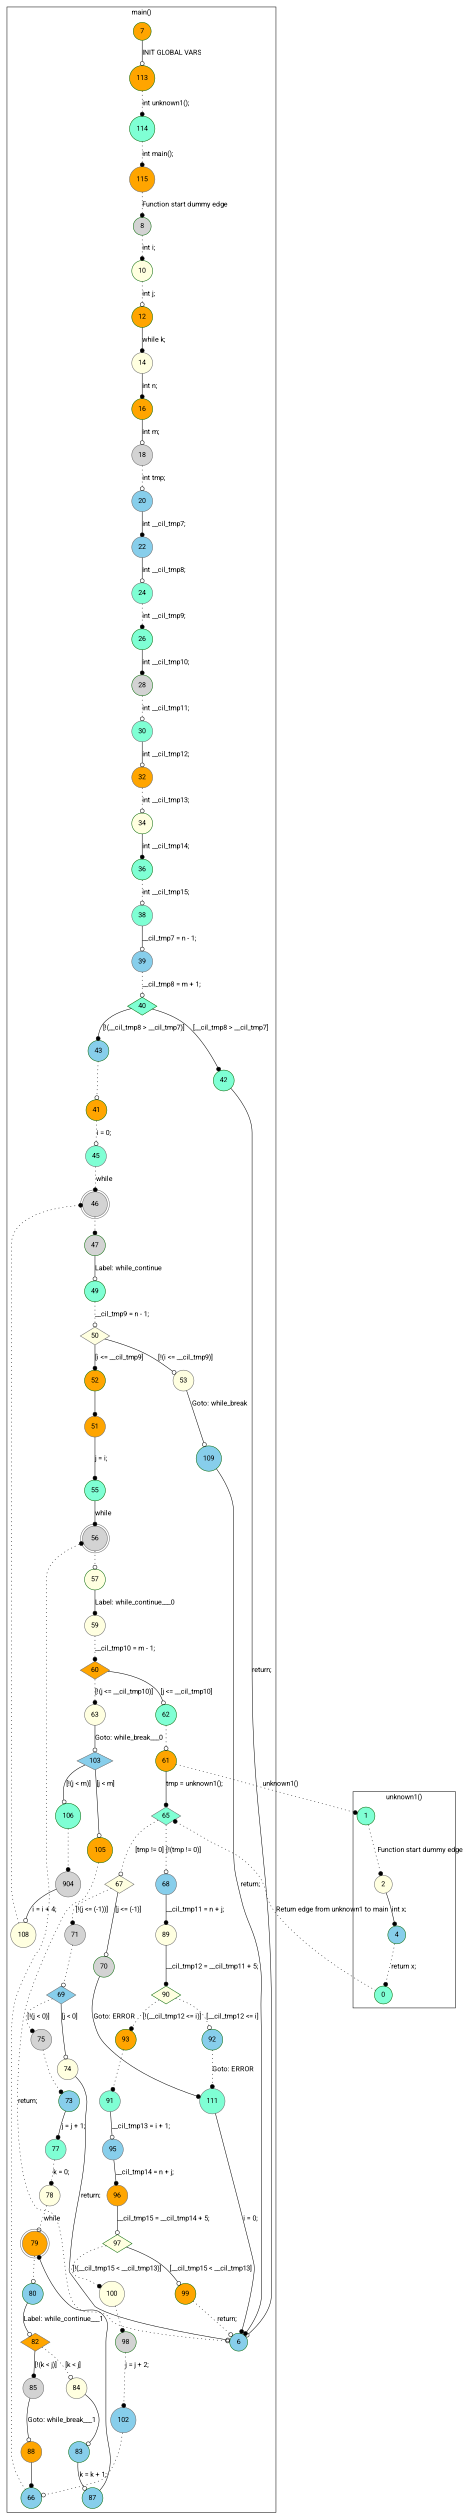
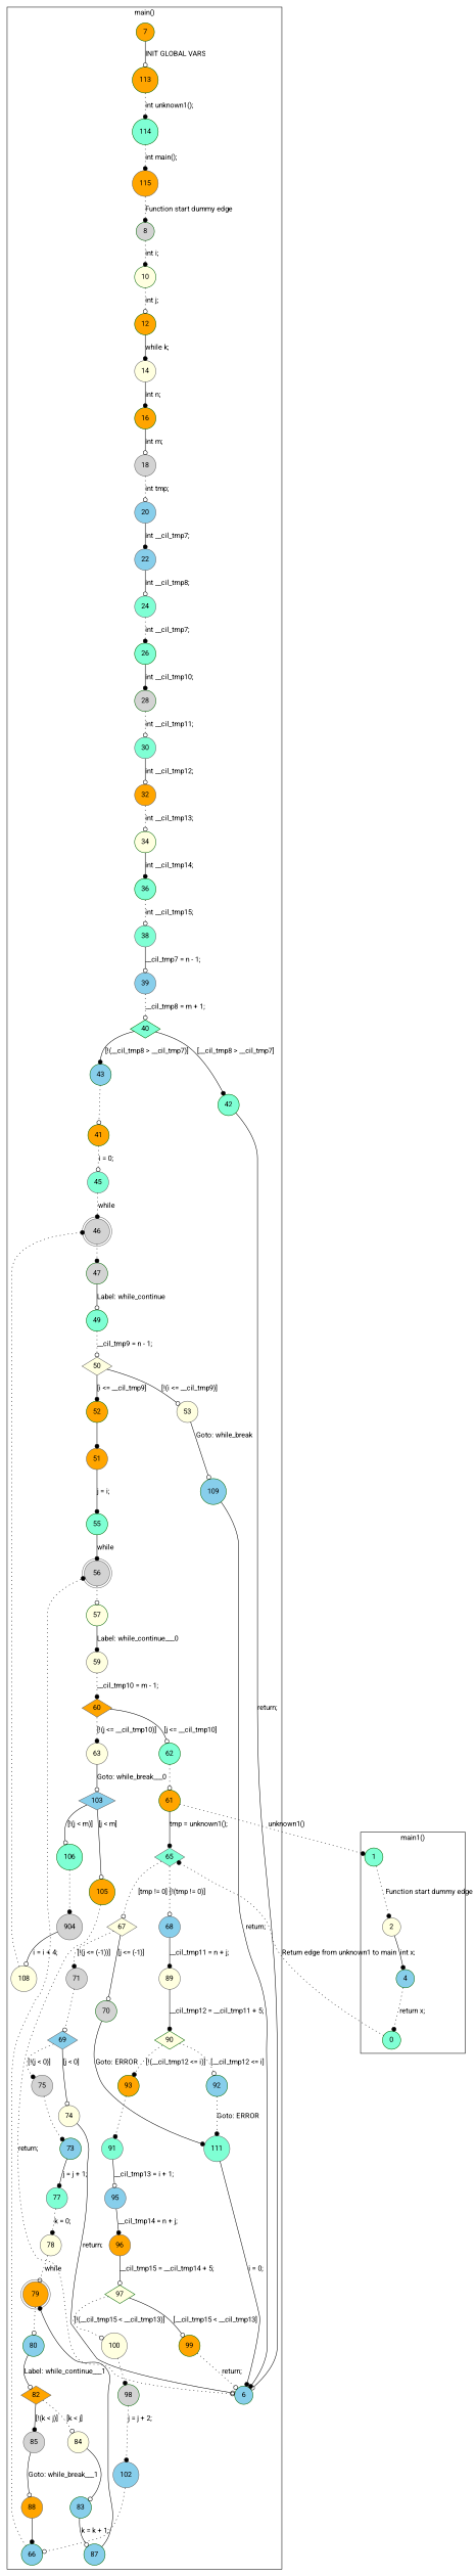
  digraph {
    fontname=Roboto
    node [color=gray40 fillcolor=aquamarine fontname=Roboto shape=circle style=filled]
    edge [arrowhead=dot fontname=Roboto style=solid]
    1 [color=darkgreen]
    2 [fillcolor=lightyellow]
    4 [color=darkgreen fillcolor=skyblue]
    0 [color=darkgreen]
    40 [color=darkgreen shape=diamond]
    43 [color=darkgreen fillcolor=skyblue]
    42 [color=darkgreen]
    46 [fillcolor=lightgrey shape=doublecircle]
    47 [color=darkgreen fillcolor=lightgrey]
    50 [fillcolor=lightyellow shape=diamond]
    53 [fillcolor=lightyellow]
    52 [color=darkgreen fillcolor=orange]
    56 [fillcolor=lightgrey shape=doublecircle]
    57 [color=darkgreen fillcolor=lightyellow]
    60 [fillcolor=orange shape=diamond]
    63 [fillcolor=lightyellow]
    62 [color=darkgreen]
    65 [shape=diamond]
    67 [fillcolor=lightyellow shape=diamond]
    68 [fillcolor=skyblue]
    71 [fillcolor=lightgrey]
    70 [color=darkgreen fillcolor=lightgrey]
    69 [fillcolor=skyblue shape=diamond]
    75 [fillcolor=lightgrey]
    74 [fillcolor=lightyellow]
    79 [fillcolor=orange shape=doublecircle]
    80 [color=darkgreen fillcolor=skyblue]
    82 [fillcolor=orange shape=diamond]
    85 [fillcolor=lightgrey]
    84 [fillcolor=lightyellow]
    90 [color=darkgreen fillcolor=lightyellow shape=diamond]
    93 [color=darkgreen fillcolor=orange]
    92 [color=darkgreen fillcolor=skyblue]
    97 [color=darkgreen fillcolor=lightyellow shape=diamond]
    100 [fillcolor=lightyellow]
    99 [color=darkgreen fillcolor=orange]
    103 [fillcolor=skyblue shape=diamond]
    106 [color=darkgreen]
    105 [color=darkgreen fillcolor=orange]
    7 [color=darkgreen fillcolor=orange]
    113 [color=darkgreen fillcolor=orange]
    114 [color=darkgreen]
    115 [fillcolor=orange]
    8 [color=darkgreen fillcolor=lightgrey]
    10 [color=darkgreen fillcolor=lightyellow]
    12 [color=darkgreen fillcolor=orange]
    14 [fillcolor=lightyellow]
    16 [color=darkgreen fillcolor=orange]
    18 [fillcolor=lightgrey]
    20 [fillcolor=skyblue]
    22 [fillcolor=skyblue]
    24
    26 [color=darkgreen]
    28 [color=darkgreen fillcolor=lightgrey]
    30
    32 [fillcolor=orange]
    34 [color=darkgreen fillcolor=lightyellow]
    36 [color=darkgreen]
    38
    39 [fillcolor=skyblue]
    41 [color=darkgreen fillcolor=orange]
    6 [color=darkgreen fillcolor=skyblue]
    45
    49 [color=darkgreen]
    109 [color=darkgreen fillcolor=skyblue]
    51 [fillcolor=orange]
    55 [color=darkgreen]
    59 [fillcolor=lightyellow]
    61 [color=darkgreen fillcolor=orange]
    89 [fillcolor=lightyellow]
    111
    73 [color=darkgreen fillcolor=skyblue]
    77
    78 [fillcolor=lightyellow]
    88 [fillcolor=orange]
    83 [color=darkgreen fillcolor=skyblue]
    87 [color=darkgreen fillcolor=skyblue]
    66 [color=darkgreen fillcolor=skyblue]
    91
    95 [fillcolor=skyblue]
    96 [fillcolor=orange]
    98 [color=darkgreen fillcolor=lightgrey]
    102 [fillcolor=skyblue]
    n84 [fillcolor=lightgrey label=904]
    108 [fillcolor=lightyellow]
    subgraph cluster_1 {
-     label="unknown1()"
+     label="main1()"
      1
      2
      4
      0
    }
    subgraph cluster_2 {
      label="main()"
      40
      43
      42
      46
      47
      50
      53
      52
      56
      57
      60
      63
      62
      65
      67
      68
      71
      70
      69
      75
      74
      79
      80
      82
      85
      84
      90
      93
      92
      97
      100
      99
      103
      106
      105
      7
      113
      114
      115
      8
      10
      12
      14
      16
      18
      20
      22
      24
      26
      28
      30
      32
      34
      36
      38
      39
      41
      6
      45
      49
      109
      51
      55
      59
      61
      89
      111
      73
      77
      78
      88
      83
      87
      66
      91
      95
      96
      98
      102
      n84
      108
    }
    1 -> 2 [label="Function start dummy edge" style=dotted]
    2 -> 4 [label="int x;"]
    4 -> 0 [label="return x;" style=dotted]
    0 -> 65 [label="Return edge from unknown1 to main" style=dotted]
    40 -> 43 [label="[!(__cil_tmp8 > __cil_tmp7)]"]
    40 -> 42 [label="[__cil_tmp8 > __cil_tmp7]"]
    43 -> 41 [arrowhead=odot style=dotted]
    42 -> 6 [arrowhead=odot label="return;"]
    46 -> 47 [style=dotted]
    47 -> 49 [arrowhead=odot label="Label: while_continue"]
    50 -> 53 [arrowhead=odot label="[!(i <= __cil_tmp9)]"]
    50 -> 52 [label="[i <= __cil_tmp9]"]
    53 -> 109 [arrowhead=odot label="Goto: while_break"]
    52 -> 51
    56 -> 57 [arrowhead=odot style=dotted]
    57 -> 59 [label="Label: while_continue___0"]
    60 -> 63 [label="[!(j <= __cil_tmp10)]" style=dotted]
    60 -> 62 [arrowhead=odot label="[j <= __cil_tmp10]"]
    63 -> 103 [arrowhead=odot label="Goto: while_break___0"]
    62 -> 61 [arrowhead=odot style=dotted]
    65 -> 67 [arrowhead=odot label="[tmp != 0]" style=dotted]
    65 -> 68 [arrowhead=odot label="[!(tmp != 0)]" style=dotted]
    67 -> 71 [label="[!(j <= (-1))]" style=dotted]
    67 -> 70 [arrowhead=odot label="[j <= (-1)]"]
    68 -> 89 [label="__cil_tmp11 = n + j;"]
    71 -> 69 [arrowhead=odot style=dotted]
    70 -> 111 [label="Goto: ERROR"]
    69 -> 75 [label="[!(j < 0)]" style=dotted]
    69 -> 74 [arrowhead=odot label="[j < 0]"]
    75 -> 73 [style=dotted]
    74 -> 6 [arrowhead=odot label="return;"]
    79 -> 80 [arrowhead=odot style=dotted]
    80 -> 82 [arrowhead=odot label="Label: while_continue___1"]
    82 -> 85 [label="[!(k < j)]"]
    82 -> 84 [arrowhead=odot label="[k < j]" style=dotted]
    85 -> 88 [arrowhead=odot label="Goto: while_break___1"]
    84 -> 83 [arrowhead=odot]
    90 -> 93 [label="[!(__cil_tmp12 <= i)]" style=dotted]
    90 -> 92 [arrowhead=odot label="[__cil_tmp12 <= i]" style=dotted]
    93 -> 91 [style=dotted]
    92 -> 111 [label="Goto: ERROR" style=dotted]
-   97 -> 100 [label="[!(__cil_tmp15 < __cil_tmp13)]" style=dotted]
+   97 -> 100 [arrowhead=odot label="[!(__cil_tmp15 < __cil_tmp13)]" style=dotted]
    97 -> 99 [arrowhead=odot label="[__cil_tmp15 < __cil_tmp13]"]
    100 -> 98 [style=dotted]
    99 -> 6 [arrowhead=odot label="return;" style=dotted]
    103 -> 106 [arrowhead=odot label="[!(j < m)]"]
    103 -> 105 [arrowhead=odot label="[j < m]"]
    106 -> n84 [style=dotted]
    105 -> 6 [arrowhead=odot label="return;" style=dotted]
    7 -> 113 [arrowhead=odot label="INIT GLOBAL VARS"]
    113 -> 114 [label="int unknown1();" style=dotted]
    114 -> 115 [label="int main();" style=dotted]
    115 -> 8 [label="Function start dummy edge" style=dotted]
    8 -> 10 [label="int i;" style=dotted]
    10 -> 12 [arrowhead=odot label="int j;" style=dotted]
    12 -> 14 [label="while k;"]
    14 -> 16 [label="int n;"]
    16 -> 18 [arrowhead=odot label="int m;"]
    18 -> 20 [arrowhead=odot label="int tmp;" style=dotted]
    20 -> 22 [label="int __cil_tmp7;"]
    22 -> 24 [arrowhead=odot label="int __cil_tmp8;"]
-   24 -> 26 [label="int __cil_tmp9;" style=dotted]
+   24 -> 26 [label="int __cil_tmp7;" style=dotted]
    26 -> 28 [label="int __cil_tmp10;"]
    28 -> 30 [arrowhead=odot label="int __cil_tmp11;" style=dotted]
    30 -> 32 [arrowhead=odot label="int __cil_tmp12;"]
    32 -> 34 [arrowhead=odot label="int __cil_tmp13;" style=dotted]
    34 -> 36 [label="int __cil_tmp14;"]
    36 -> 38 [arrowhead=odot label="int __cil_tmp15;" style=dotted]
    38 -> 39 [arrowhead=odot label="__cil_tmp7 = n - 1;"]
    39 -> 40 [arrowhead=odot label="__cil_tmp8 = m + 1;" style=dotted]
    41 -> 45 [arrowhead=odot label="i = 0;" style=dotted]
    45 -> 46 [label=while style=dotted]
    49 -> 50 [arrowhead=odot label="__cil_tmp9 = n - 1;" style=dotted]
    109 -> 6 [label="return;"]
    51 -> 55 [label="j = i;"]
    55 -> 56 [label=while]
    59 -> 60 [label="__cil_tmp10 = m - 1;" style=dotted]
    61 -> 1 [label="unknown1()" style=dotted]
    61 -> 65 [label="tmp = unknown1();"]
    89 -> 90 [label="__cil_tmp12 = __cil_tmp11 + 5;"]
    111 -> 6 [label="i = 0;"]
    73 -> 77 [label="j = j + 1;"]
    77 -> 78 [label="k = 0;" style=dotted]
    78 -> 79 [arrowhead=odot label=while style=dotted]
    88 -> 66
    83 -> 87 [arrowhead=odot label="k = k + 1;"]
    87 -> 79
    66 -> 56 [style=dotted]
    91 -> 95 [arrowhead=odot label="__cil_tmp13 = i + 1;"]
    95 -> 96 [label="__cil_tmp14 = n + j;"]
    96 -> 97 [arrowhead=odot label="__cil_tmp15 = __cil_tmp14 + 5;"]
    98 -> 102 [label="j = j + 2;" style=dotted]
    102 -> 66 [arrowhead=odot style=dotted]
    n84 -> 108 [arrowhead=odot label="i = i + 4;"]
    108 -> 46 [style=dotted]
  }
